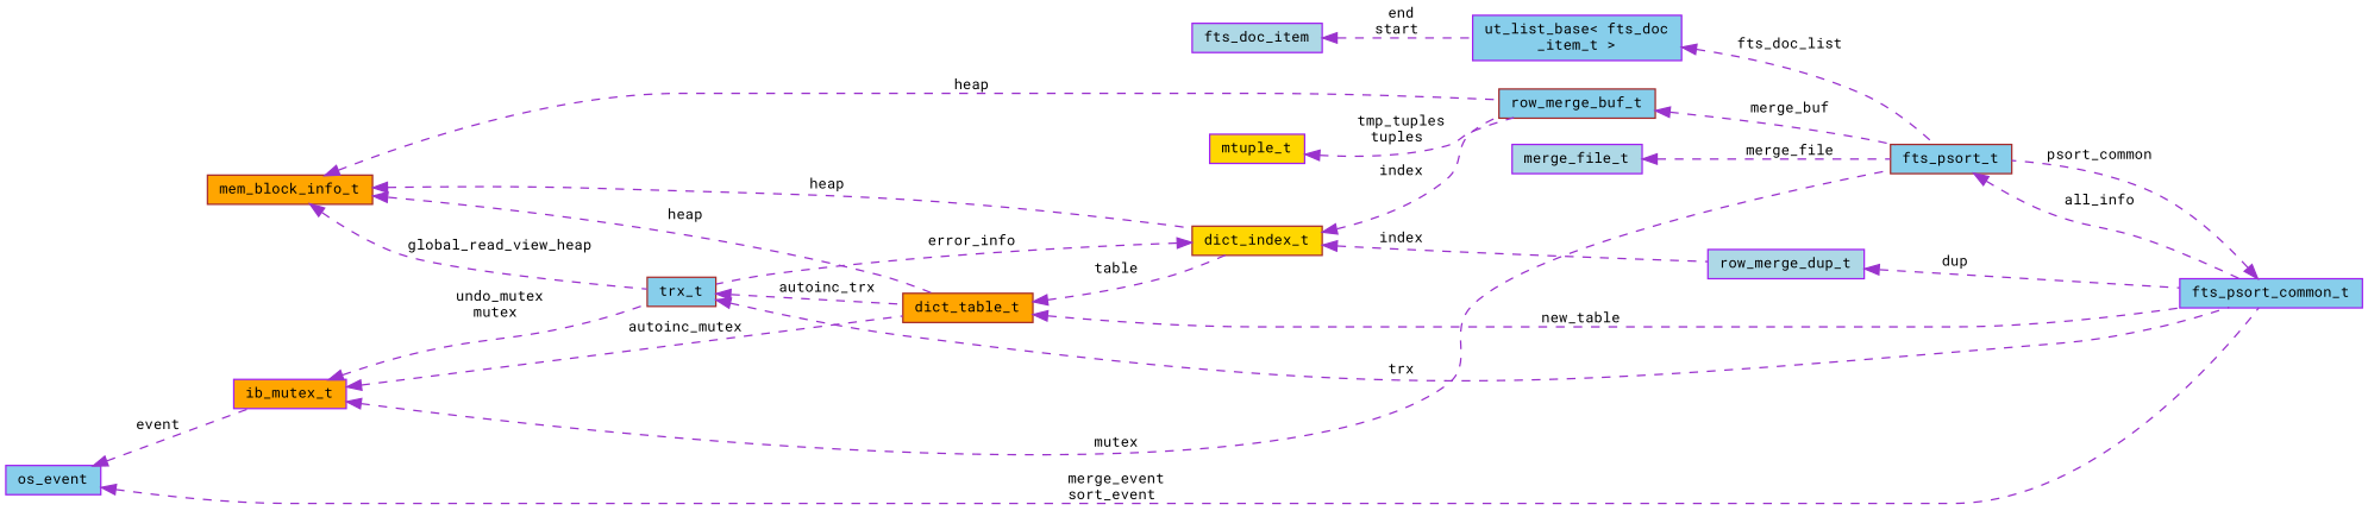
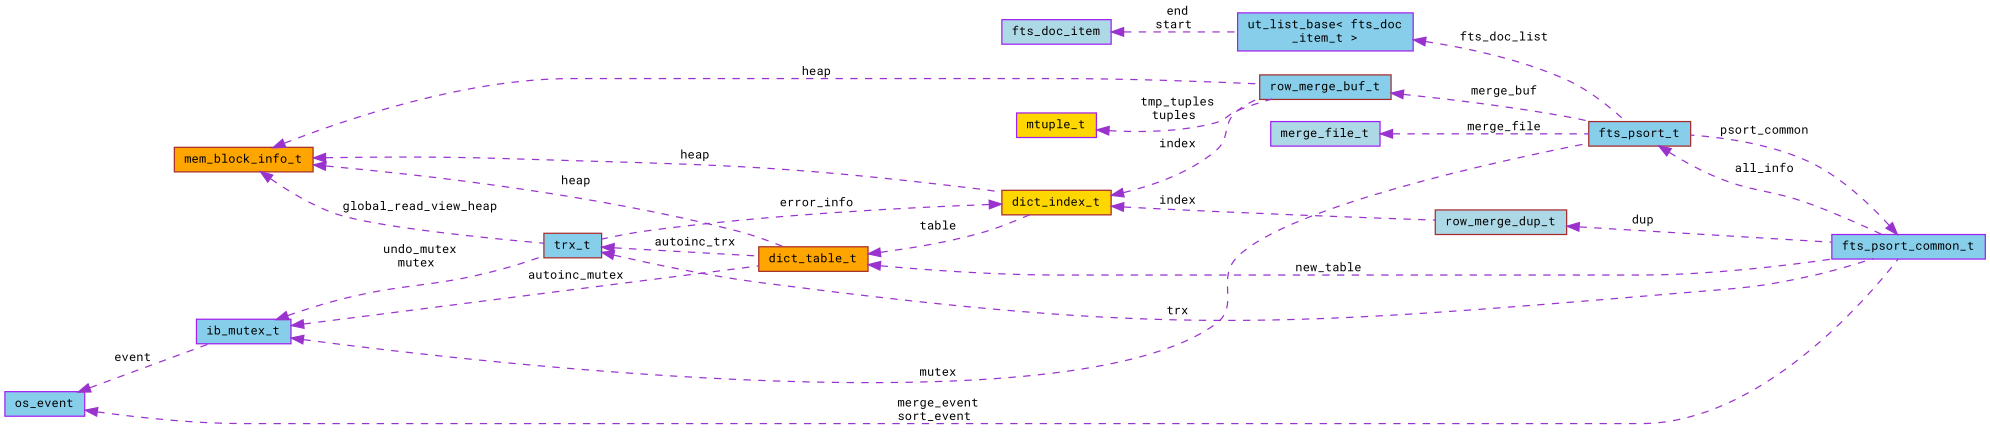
  digraph {
    fontname="Roboto Mono"
    rankdir=LR
    node [color=purple fillcolor=skyblue fontname="Roboto Mono" fontsize=10 shape=record style=filled]
    edge [color=darkorchid3 dir=back fontname="Roboto Mono" fontsize=10 labelfontname=FreeSans labelfontsize=10 style=dashed]
    n1 [color=brown fontcolor=black height=0.2 label=fts_psort_t width=0.4]
    n2 [height=0.2 label=fts_psort_common_t width=0.4]
    n3 [color=brown height=0.2 label=row_merge_buf_t width=0.4]
    n4 [fillcolor=gold height=0.2 label=mtuple_t width=0.4]
    n5 [color=brown fillcolor=gold height=0.2 label=dict_index_t width=0.4]
    n6 [color=brown height=0.2 label=trx_t width=0.4]
-   n7 [fillcolor=lightblue height=0.2 label=row_merge_dup_t width=0.4]
+   n7 [color=brown fillcolor=lightblue height=0.2 label=row_merge_dup_t width=0.4]
    n8 [color=brown fillcolor=orange height=0.2 label=dict_table_t width=0.4]
    n9 [color=brown fillcolor=orange height=0.2 label=mem_block_info_t width=0.4]
-   n10 [fillcolor=orange height=0.2 label=ib_mutex_t width=0.4]
+   n10 [height=0.2 label=ib_mutex_t width=0.4]
    n11 [height=0.2 label=os_event width=0.4]
    n12 [height=0.2 label="ut_list_base\< fts_doc\l_item_t \>" width=0.4]
    n13 [fillcolor=lightblue height=0.2 label=fts_doc_item width=0.4]
    n14 [fillcolor=lightblue height=0.2 label=merge_file_t width=0.4]
    n1 -> n2 [label=" all_info"]
    n2 -> n1 [label=" psort_common"]
    n3 -> n1 [label=" merge_buf"]
    n4 -> n3 [label=" tmp_tuples\ntuples"]
    n5 -> n3 [label=" index"]
    n5 -> n6 [label=" error_info"]
    n5 -> n7 [label=" index"]
    n6 -> n2 [label=" trx"]
    n6 -> n8 [label=" autoinc_trx"]
    n7 -> n2 [label=" dup"]
    n8 -> n2 [label=" new_table"]
    n8 -> n5 [label=" table"]
    n9 -> n3 [label=" heap"]
    n9 -> n5 [label=" heap"]
    n9 -> n6 [label=" global_read_view_heap"]
    n9 -> n8 [label=" heap"]
    n10 -> n1 [label=" mutex"]
    n10 -> n6 [label=" undo_mutex\nmutex"]
    n10 -> n8 [label=" autoinc_mutex"]
    n11 -> n2 [label=" merge_event\nsort_event"]
    n11 -> n10 [label=" event"]
    n12 -> n1 [label=" fts_doc_list"]
    n13 -> n12 [label=" end\nstart"]
    n14 -> n1 [label=" merge_file"]
  }
